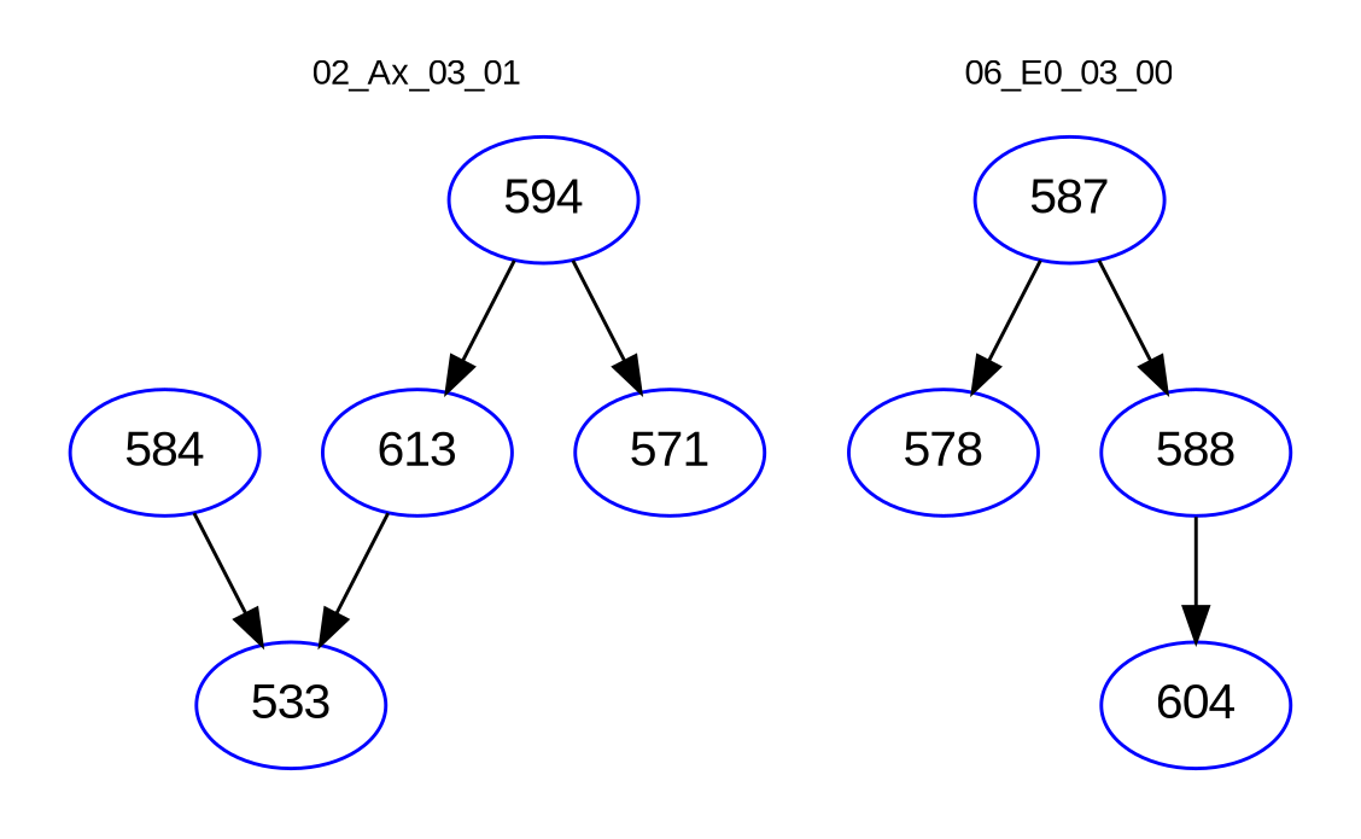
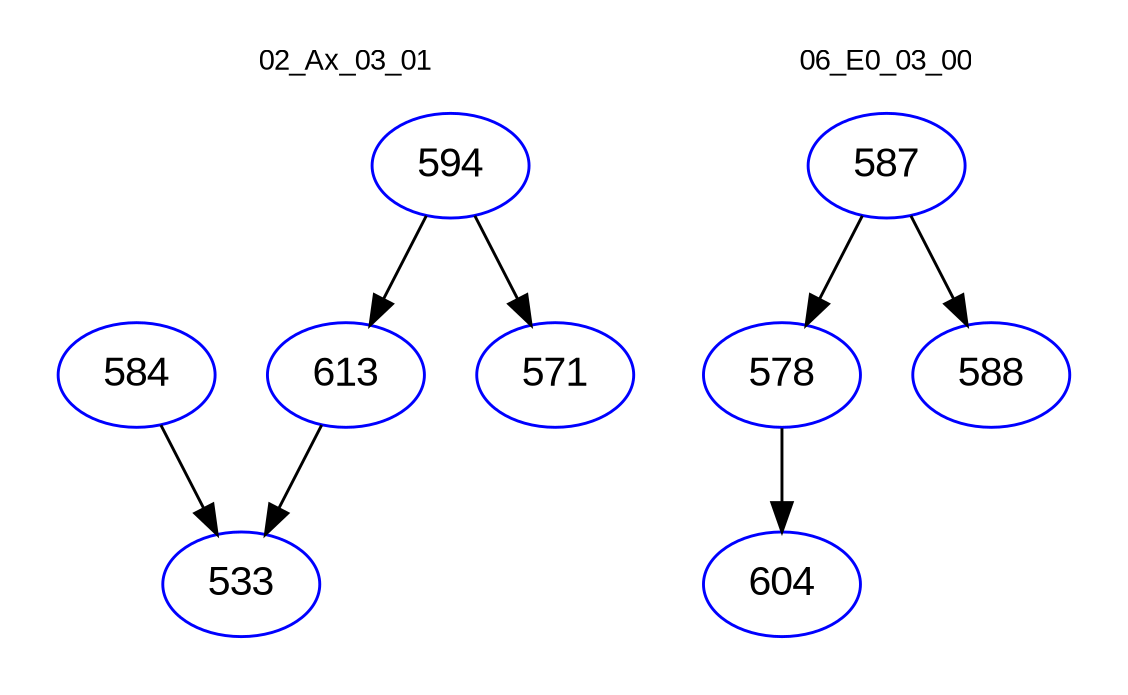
  digraph {
    fontname="Liberation Sans"
    node [color=blue fontname="Liberation Sans"]
    edge [color=black fontname="Liberation Sans"]
    n1 [label=594]
    n2 [label=613]
    n3 [label=571]
    n4 [label=584]
    n5 [label=533]
    n6 [label=587]
    n7 [label=578]
    n8 [label=588]
    n9 [label=604]
    subgraph cluster_1 {
      color=white
      fontsize=10
      label="02_Ax_03_01"
      n1
      n2
      n3
      n4
      n5
    }
    subgraph cluster_2 {
      color=white
      fontsize=10
      label="06_E0_03_00"
      n6
      n7
      n8
      n9
    }
    n1 -> n2
    n1 -> n3
    n2 -> n5
    n4 -> n5
    n6 -> n7
    n6 -> n8
-   n8 -> n9
+   n7 -> n9
  }
